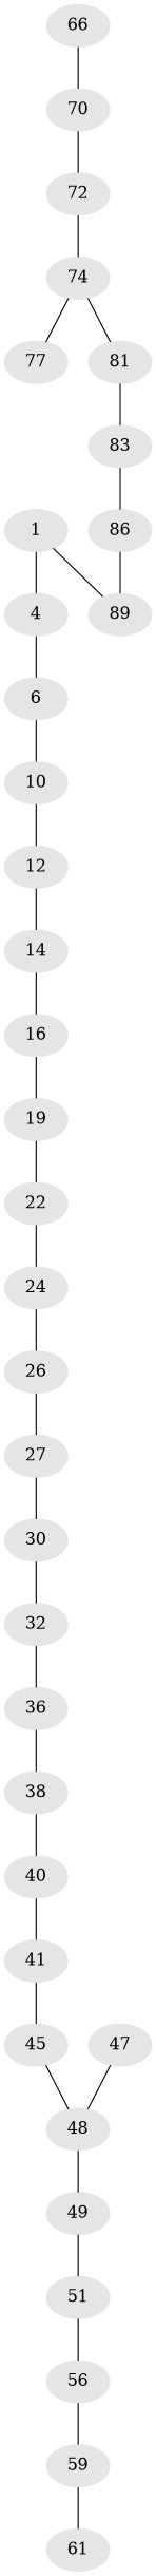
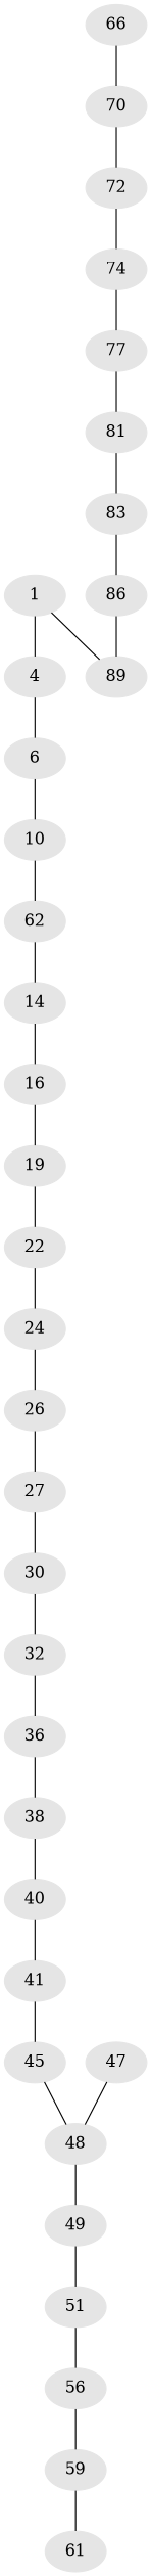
  graph {
    node [color=gray90 style=filled]
    1 [super="+2"]
    4 [super="+5"]
    89 [super="+90"]
    6 [super="+7"]
    10 [super="+11"]
-   12 [super="+13"]
+   12 [super="+13" label=62]
    14 [super="+15"]
    16 [super="+17"]
    19 [super="+20"]
    22 [super="+23"]
    24 [super="+25"]
    26
    27 [super="+28"]
    30 [super="+31"]
    32 [super="+33"]
    36 [super="+37"]
    38 [super="+39"]
    40
    41 [super="+42"]
    45 [super="+46"]
    48
    47
    49 [super="+50"]
    51 [super="+52"]
    56 [super="+57"]
    59 [super="+60"]
    61 [super="+62"]
    66 [super="+67"]
    70 [super="+71"]
    72 [super="+73"]
    74 [super="+75"]
    77 [super="+78"]
    81 [super="+82"]
    83 [super="+84"]
    86 [super="+87"]
    1 -- 4
    1 -- 89
    4 -- 6
    6 -- 10
    10 -- 12
    12 -- 14
    14 -- 16
    16 -- 19
    19 -- 22
    22 -- 24
    24 -- 26
    26 -- 27
    27 -- 30
    30 -- 32
    32 -- 36
    36 -- 38
    38 -- 40
    40 -- 41
    41 -- 45
    45 -- 48
    48 -- 49
    47 -- 48
    49 -- 51
    51 -- 56
    56 -- 59
    59 -- 61
    66 -- 70
    70 -- 72
    72 -- 74
    74 -- 77
-   74 -- 81
+   77 -- 81
    81 -- 83
    83 -- 86
    86 -- 89
  }
